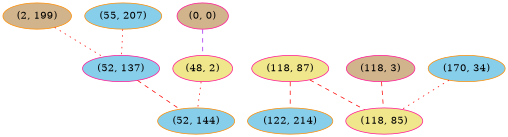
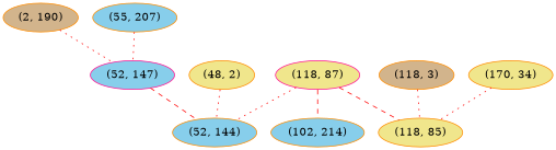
  graph {
    node [color=darkorange fillcolor=skyblue style=filled]
    edge [color=red style=dotted weight=1]
-   "(2, 199)" [fillcolor=tan]
-   "(52, 147)" [color=deeppink label="(52, 137)"]
+   "(2, 199)" [fillcolor=tan label="(2, 190)"]
+   "(52, 147)" [color=deeppink]
    "(52, 144)"
    n4 [label="(55, 207)"]
-   "(0, 0)" [color=deeppink fillcolor=tan]
-   "(48, 2)" [color=deeppink fillcolor=khaki]
+   "(48, 2)" [fillcolor=khaki]
    "(118, 87)" [color=deeppink fillcolor=khaki]
-   "(122, 214)"
-   "(118, 85)" [color=deeppink fillcolor=khaki]
-   "(118, 3)" [color=deeppink fillcolor=tan]
-   "(170, 34)"
+   "(122, 214)" [label="(102, 214)"]
+   "(118, 85)" [fillcolor=khaki]
+   "(118, 3)" [fillcolor=tan]
+   "(170, 34)" [fillcolor=khaki]
    "(2, 199)" -- "(52, 147)"
    "(52, 147)" -- "(52, 144)" [style=dashed]
    n4 -- "(52, 147)"
-   "(0, 0)" -- "(48, 2)" [color=purple style=dashed weight=4]
    "(48, 2)" -- "(52, 144)"
+   "(118, 87)" -- "(52, 144)"
    "(118, 87)" -- "(122, 214)" [style=dashed]
    "(118, 87)" -- "(118, 85)" [style=dashed]
-   "(118, 3)" -- "(118, 85)" [style=dashed]
+   "(118, 3)" -- "(118, 85)"
    "(170, 34)" -- "(118, 85)"
  }
